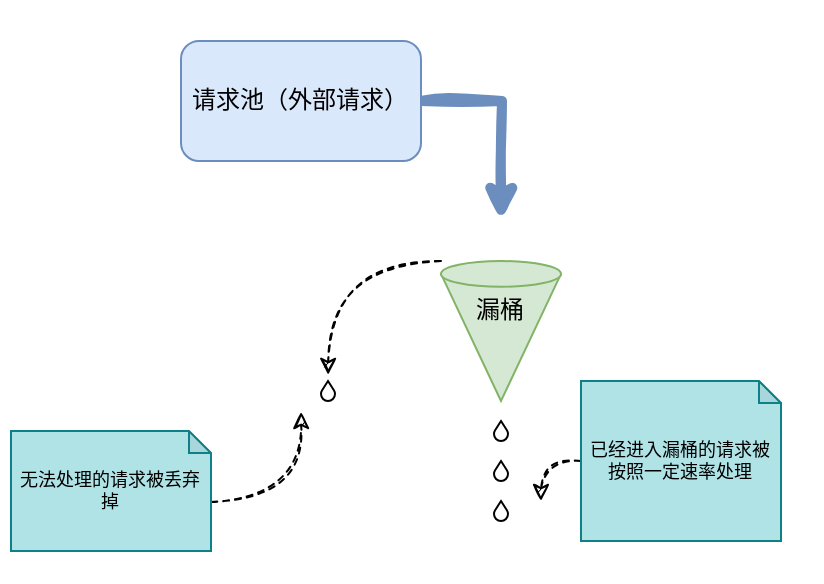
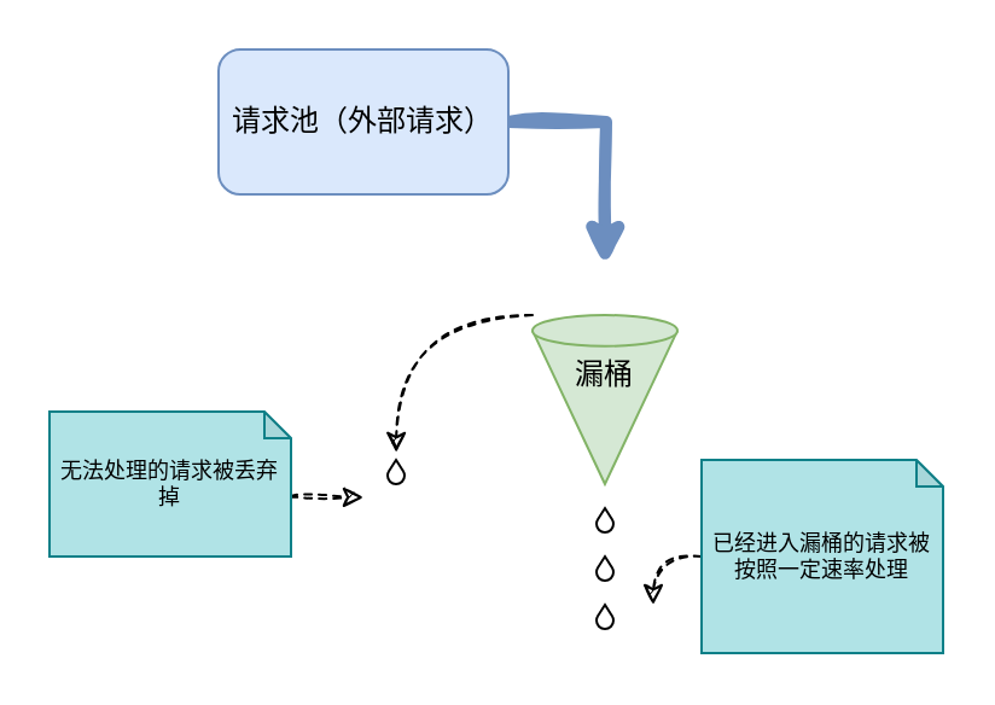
  <mxCell id="0" />
  <mxCell id="1" parent="0" />
  <mxCell id="2" style="edgeStyle=orthogonalEdgeStyle;rounded=0;orthogonalLoop=1;jettySize=auto;html=1;exitX=1;exitY=0.5;exitDx=0;exitDy=0;strokeWidth=5;fillColor=#dae8fc;strokeColor=#6c8ebf;sketch=1;" edge="1" parent="1" source="3"><mxGeometry relative="1" as="geometry"><mxPoint x="250" y="110" as="targetPoint" /></mxGeometry></mxCell>
  <mxCell id="3" value="请求池（外部请求）" style="whiteSpace=wrap;html=1;fillColor=#dae8fc;strokeColor=#6c8ebf;sketch=0;glass=0;shadow=0;rounded=1;" vertex="1" parent="1"><mxGeometry x="90" y="20" width="120" height="60" as="geometry" /></mxCell>
  <mxCell id="4" value="" style="verticalLabelPosition=bottom;verticalAlign=top;html=1;shape=mxgraph.basic.cone;rotation=-180;fillColor=#d5e8d4;strokeColor=#82b366;" vertex="1" parent="1"><mxGeometry x="220" y="130" width="60" height="70" as="geometry" /></mxCell>
  <mxCell id="5" value="" style="verticalLabelPosition=bottom;verticalAlign=top;html=1;shape=mxgraph.basic.drop;strokeWidth=1;sketch=0;" vertex="1" parent="1"><mxGeometry x="246.5" y="210" width="7" height="10" as="geometry" /></mxCell>
  <mxCell id="6" value="" style="verticalLabelPosition=bottom;verticalAlign=top;html=1;shape=mxgraph.basic.drop;strokeWidth=1;sketch=0;" vertex="1" parent="1"><mxGeometry x="246.5" y="230" width="7" height="10" as="geometry" /></mxCell>
  <mxCell id="7" value="" style="verticalLabelPosition=bottom;verticalAlign=top;html=1;shape=mxgraph.basic.drop;strokeWidth=1;sketch=0;" vertex="1" parent="1"><mxGeometry x="246.5" y="250" width="7" height="10" as="geometry" /></mxCell>
  <mxCell id="8" value="" style="verticalLabelPosition=bottom;verticalAlign=top;html=1;shape=mxgraph.basic.drop;strokeWidth=1;sketch=0;" vertex="1" parent="1"><mxGeometry x="160" y="190" width="7" height="10" as="geometry" /></mxCell>
  <mxCell id="9" value="" style="curved=1;endArrow=classic;html=1;rounded=0;strokeWidth=1;edgeStyle=orthogonalEdgeStyle;dashed=1;entryX=0.511;entryY=-0.304;entryDx=0;entryDy=0;entryPerimeter=0;sketch=1;" edge="1" parent="1" target="8"><mxGeometry width="50" height="50" relative="1" as="geometry"><mxPoint x="220" y="130" as="sourcePoint" /><mxPoint x="160" y="170" as="targetPoint" /><Array as="points"><mxPoint x="220" y="130" /><mxPoint x="164" y="130" /></Array></mxGeometry></mxCell>
  <mxCell id="10" value="漏桶" style="text;html=1;strokeColor=none;fillColor=none;align=center;verticalAlign=middle;whiteSpace=wrap;rounded=0;" vertex="1" parent="1"><mxGeometry x="220" y="140" width="60" height="30" as="geometry" /></mxCell>
  <mxCell id="11" style="edgeStyle=orthogonalEdgeStyle;rounded=0;sketch=1;orthogonalLoop=1;jettySize=auto;html=1;exitX=0;exitY=0.5;exitDx=0;exitDy=0;exitPerimeter=0;dashed=1;fontSize=9;strokeWidth=1;curved=1;" edge="1" parent="1" source="12"><mxGeometry relative="1" as="geometry"><mxPoint x="270" y="250" as="targetPoint" /></mxGeometry></mxCell>
  <mxCell id="12" value="&lt;span&gt;已经进入漏桶的请求被按照一定速率处理&lt;/span&gt;" style="shape=note;whiteSpace=wrap;html=1;backgroundOutline=1;darkOpacity=0.05;rounded=0;shadow=0;glass=0;sketch=0;fontSize=9;strokeWidth=1;fillColor=#b0e3e6;strokeColor=#0e8088;size=11;" vertex="1" parent="1"><mxGeometry x="290" y="190" width="100" height="80" as="geometry" /></mxCell>
  <mxCell id="13" style="edgeStyle=orthogonalEdgeStyle;curved=1;rounded=0;sketch=1;orthogonalLoop=1;jettySize=auto;html=1;exitX=0;exitY=0;exitDx=100;exitDy=35.5;exitPerimeter=0;dashed=1;fontSize=9;strokeWidth=1;" edge="1" parent="1" source="14"><mxGeometry relative="1" as="geometry"><mxPoint x="150" y="205.476" as="targetPoint" /></mxGeometry></mxCell>
- <mxCell id="14" value="无法处理的请求被丢弃掉" style="shape=note;whiteSpace=wrap;html=1;backgroundOutline=1;darkOpacity=0.05;rounded=0;shadow=0;glass=0;sketch=0;fontSize=9;strokeWidth=1;fillColor=#b0e3e6;strokeColor=#0e8088;size=11;" vertex="1" parent="1"><mxGeometry x="5" y="215" width="100" height="60" as="geometry" /></mxCell>
+ <mxCell id="14" value="无法处理的请求被丢弃掉" style="shape=note;whiteSpace=wrap;html=1;backgroundOutline=1;darkOpacity=0.05;rounded=0;shadow=0;glass=0;sketch=0;fontSize=9;strokeWidth=1;fillColor=#b0e3e6;strokeColor=#0e8088;size=11;" vertex="1" parent="1"><mxGeometry x="20" y="170" width="100" height="60" as="geometry" /></mxCell>
